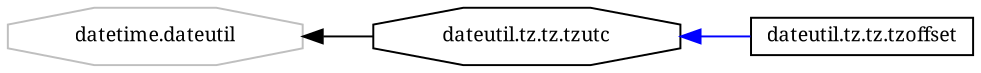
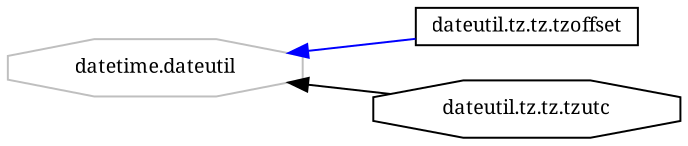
  digraph {
    fontname="Noto Serif"
    rankdir=LR
    node [color=black fillcolor=white fontname="Noto Serif" fontsize=10 shape=octagon style=filled]
    edge [dir=back fontname="Noto Serif" fontsize=10 labelfontname=Helvetica labelfontsize=10 style=solid]
    n1 [color=grey75 height=0.2 label="datetime.dateutil" width=0.4]
    n2 [height=0.2 label="dateutil.tz.tz.tzoffset" shape=box width=0.4]
    n3 [height=0.2 label="dateutil.tz.tz.tzutc" width=0.4]
-   n3 -> n2 [color=blue]
+   n1 -> n2 [color=blue]
    n1 -> n3 [color=black]
  }
